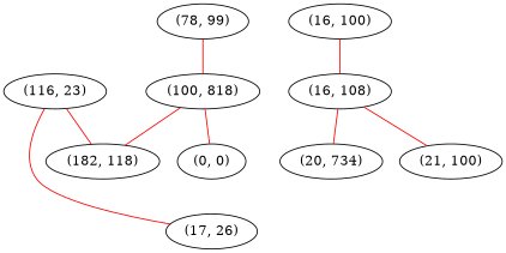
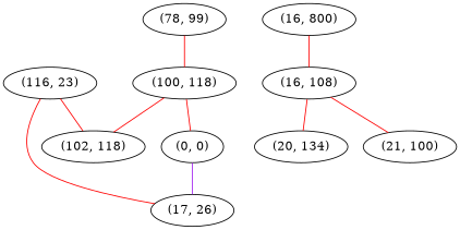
  graph {
    edge [color=red weight=1]
    "(116, 23)"
-   "(102, 118)" [label="(182, 118)"]
+   "(102, 118)"
    "(17, 26)"
    "(0, 0)"
    n5 [label="(78, 99)"]
-   "(100, 118)" [label="(100, 818)"]
-   "(16, 100)"
+   "(100, 118)"
+   "(16, 100)" [label="(16, 800)"]
    "(16, 108)"
-   "(20, 134)" [label="(20, 734)"]
+   "(20, 134)"
    n10 [label="(21, 100)"]
    "(116, 23)" -- "(102, 118)"
    "(116, 23)" -- "(17, 26)"
+   "(0, 0)" -- "(17, 26)" [color=purple weight=4]
    n5 -- "(100, 118)"
    "(100, 118)" -- "(102, 118)"
    "(100, 118)" -- "(0, 0)"
    "(16, 100)" -- "(16, 108)"
    "(16, 108)" -- "(20, 134)"
    "(16, 108)" -- n10
  }
